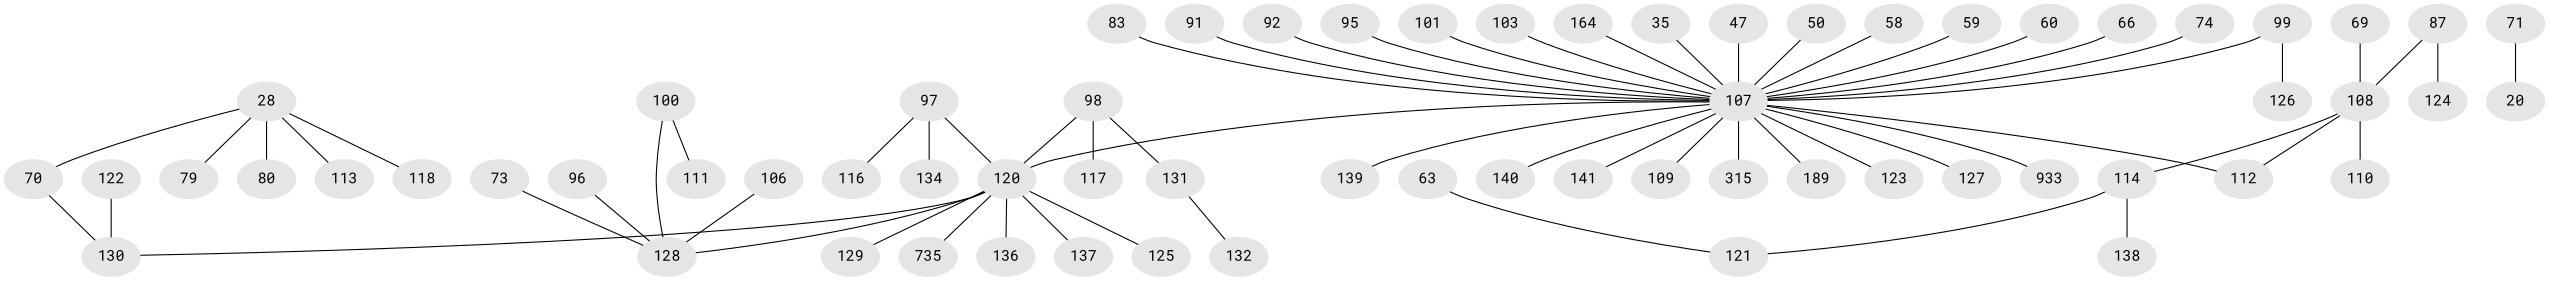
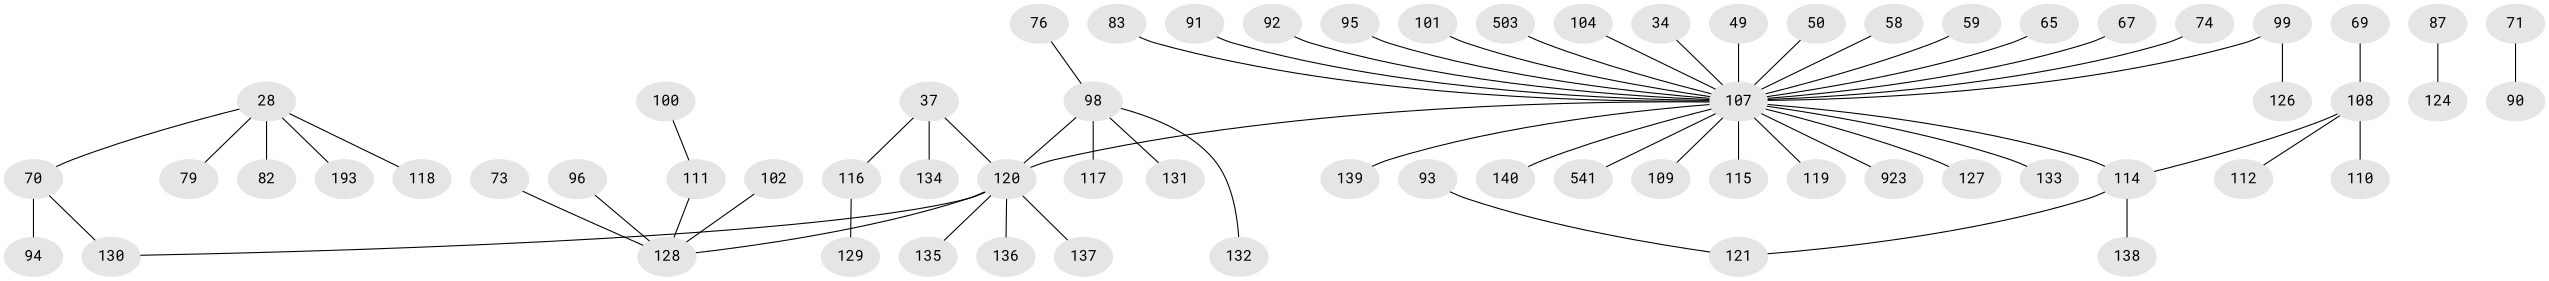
  graph {
    fontname="Roboto Mono"
    node [color=gray90 fontname="Roboto Mono" style=filled]
    edge [fontname="Roboto Mono"]
    107 [super="+78+89+75+33+77+47+82"]
    120 [super="+18+37+85+84+86"]
    109
    114 [super="+67"]
-   115 [label=315]
-   119 [label=189]
-   123
+   115
+   119
+   123 [label=923]
    127
-   133 [label=933]
+   133
    139
    140
-   141
-   34 [label=35]
-   49 [label=47]
+   141 [label=541]
+   34
+   49
    50
    58
    59
-   60
-   66
+   60 [label=65]
+   66 [label=67]
    n20 [label=28 super="+51"]
    70 [super="+64+53"]
    79
-   80
-   113
+   80 [label=82]
+   113 [label=193]
    118
+   94
    130 [super="+29+55"]
    108 [super="+57"]
    110
    112
    69
    71
-   90 [label=20]
+   90
    128 [super="+9+20+27"]
    73
    74
    98 [super="+63"]
    117
    131
    132
+   76
    83
    87
    124
    91 [super="+41"]
    92
    121 [super="+88"]
-   93 [label=63]
+   93
    95
    96
-   97 [super="+52"]
+   97 [super="+52" label=37]
    116
    134
-   125
    129
-   135 [label=735]
+   135
    136
    137
    99
    126
    100
    111
    101
-   103
-   104 [label=164]
-   106
+   103 [label=503]
+   104
+   106 [label=102]
    138
-   122
    107 -- 120
    107 -- 109
-   107 -- 112
+   107 -- 114
    107 -- 115
    107 -- 119
    107 -- 123
    107 -- 127
    107 -- 133
    107 -- 139
    107 -- 140
    107 -- 141
    120 -- 130
    120 -- 128
-   120 -- 125
-   120 -- 129
+   116 -- 129
    120 -- 135
    120 -- 136
    120 -- 137
    114 -- 121
    114 -- 138
    34 -- 107
    49 -- 107
    50 -- 107
    58 -- 107
    59 -- 107
    60 -- 107
    66 -- 107
    n20 -- 70
    n20 -- 79
    n20 -- 80
    n20 -- 113
    n20 -- 118
+   70 -- 94
    70 -- 130
    108 -- 114
    108 -- 110
    108 -- 112
    69 -- 108
    71 -- 90
    73 -- 128
    74 -- 107
    98 -- 120
    98 -- 117
    98 -- 131
-   131 -- 132
+   98 -- 132
+   76 -- 98
    83 -- 107
-   87 -- 108
    87 -- 124
    91 -- 107
    92 -- 107
    93 -- 121
    95 -- 107
    96 -- 128
    97 -- 120
    97 -- 116
    97 -- 134
    99 -- 107
    99 -- 126
-   100 -- 128
+   111 -- 128
    100 -- 111
    101 -- 107
    103 -- 107
    104 -- 107
    106 -- 128
-   122 -- 130
  }
